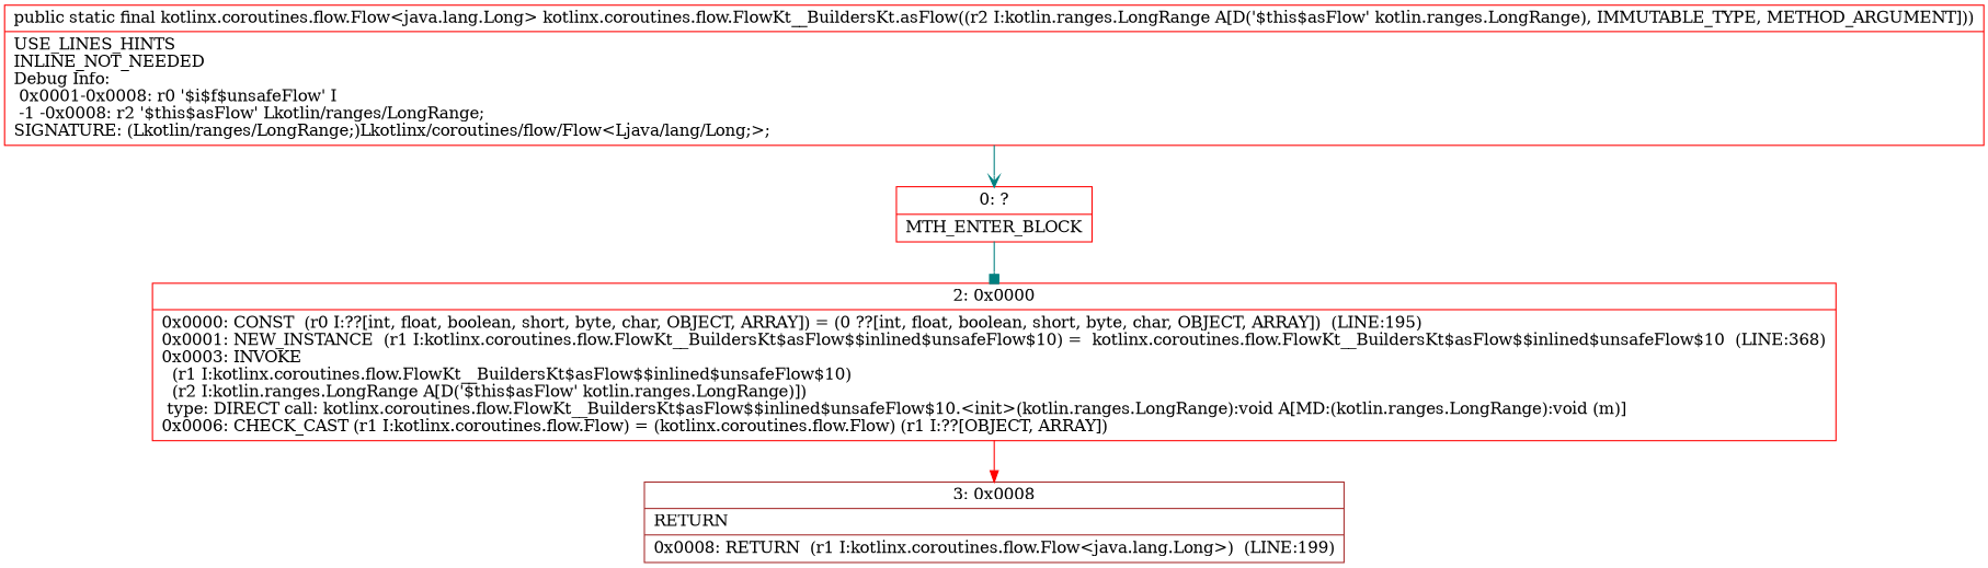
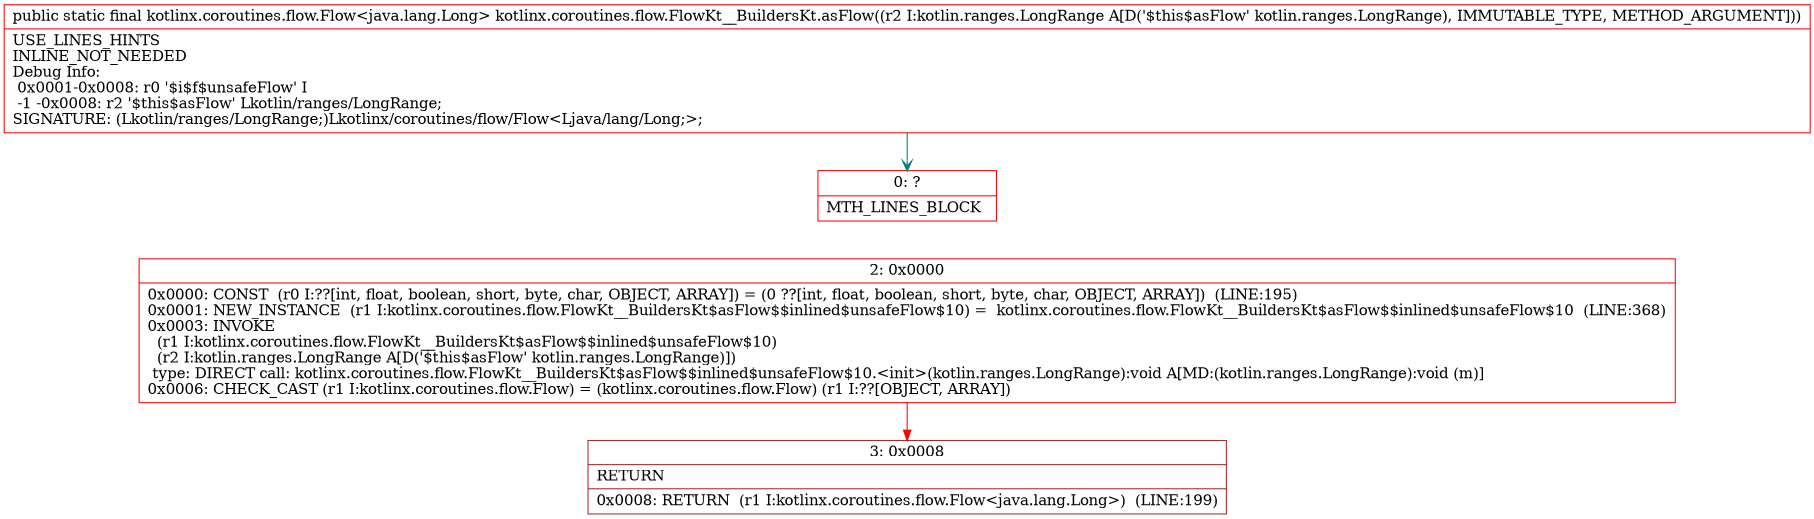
  digraph {
    node [color=red shape=record]
    edge [color=teal]
-   n1 [label="{0\:\ ?|MTH_ENTER_BLOCK\l}"]
+   n1 [label="{0\:\ ?|MTH_LINES_BLOCK\l}"]
    n2 [label="{2\:\ 0x0000|0x0000: CONST  (r0 I:??[int, float, boolean, short, byte, char, OBJECT, ARRAY]) = (0 ??[int, float, boolean, short, byte, char, OBJECT, ARRAY])  (LINE:195)\l0x0001: NEW_INSTANCE  (r1 I:kotlinx.coroutines.flow.FlowKt__BuildersKt$asFlow$$inlined$unsafeFlow$10) =  kotlinx.coroutines.flow.FlowKt__BuildersKt$asFlow$$inlined$unsafeFlow$10  (LINE:368)\l0x0003: INVOKE  \l  (r1 I:kotlinx.coroutines.flow.FlowKt__BuildersKt$asFlow$$inlined$unsafeFlow$10)\l  (r2 I:kotlin.ranges.LongRange A[D('$this$asFlow' kotlin.ranges.LongRange)])\l type: DIRECT call: kotlinx.coroutines.flow.FlowKt__BuildersKt$asFlow$$inlined$unsafeFlow$10.\<init\>(kotlin.ranges.LongRange):void A[MD:(kotlin.ranges.LongRange):void (m)]\l0x0006: CHECK_CAST (r1 I:kotlinx.coroutines.flow.Flow) = (kotlinx.coroutines.flow.Flow) (r1 I:??[OBJECT, ARRAY]) \l}"]
    n3 [color=brown label="{3\:\ 0x0008|RETURN\l|0x0008: RETURN  (r1 I:kotlinx.coroutines.flow.Flow\<java.lang.Long\>)  (LINE:199)\l}"]
    n4 [label="{public static final kotlinx.coroutines.flow.Flow\<java.lang.Long\> kotlinx.coroutines.flow.FlowKt__BuildersKt.asFlow((r2 I:kotlin.ranges.LongRange A[D('$this$asFlow' kotlin.ranges.LongRange), IMMUTABLE_TYPE, METHOD_ARGUMENT]))  | USE_LINES_HINTS\lINLINE_NOT_NEEDED\lDebug Info:\l  0x0001\-0x0008: r0 '$i$f$unsafeFlow' I\l  \-1 \-0x0008: r2 '$this$asFlow' Lkotlin\/ranges\/LongRange;\lSIGNATURE: (Lkotlin\/ranges\/LongRange;)Lkotlinx\/coroutines\/flow\/Flow\<Ljava\/lang\/Long;\>;\l}"]
-   n1 -> n2 [arrowhead=box]
    n2 -> n3 [arrowhead=normal color=red]
    n4 -> n1 [arrowhead=vee]
  }
